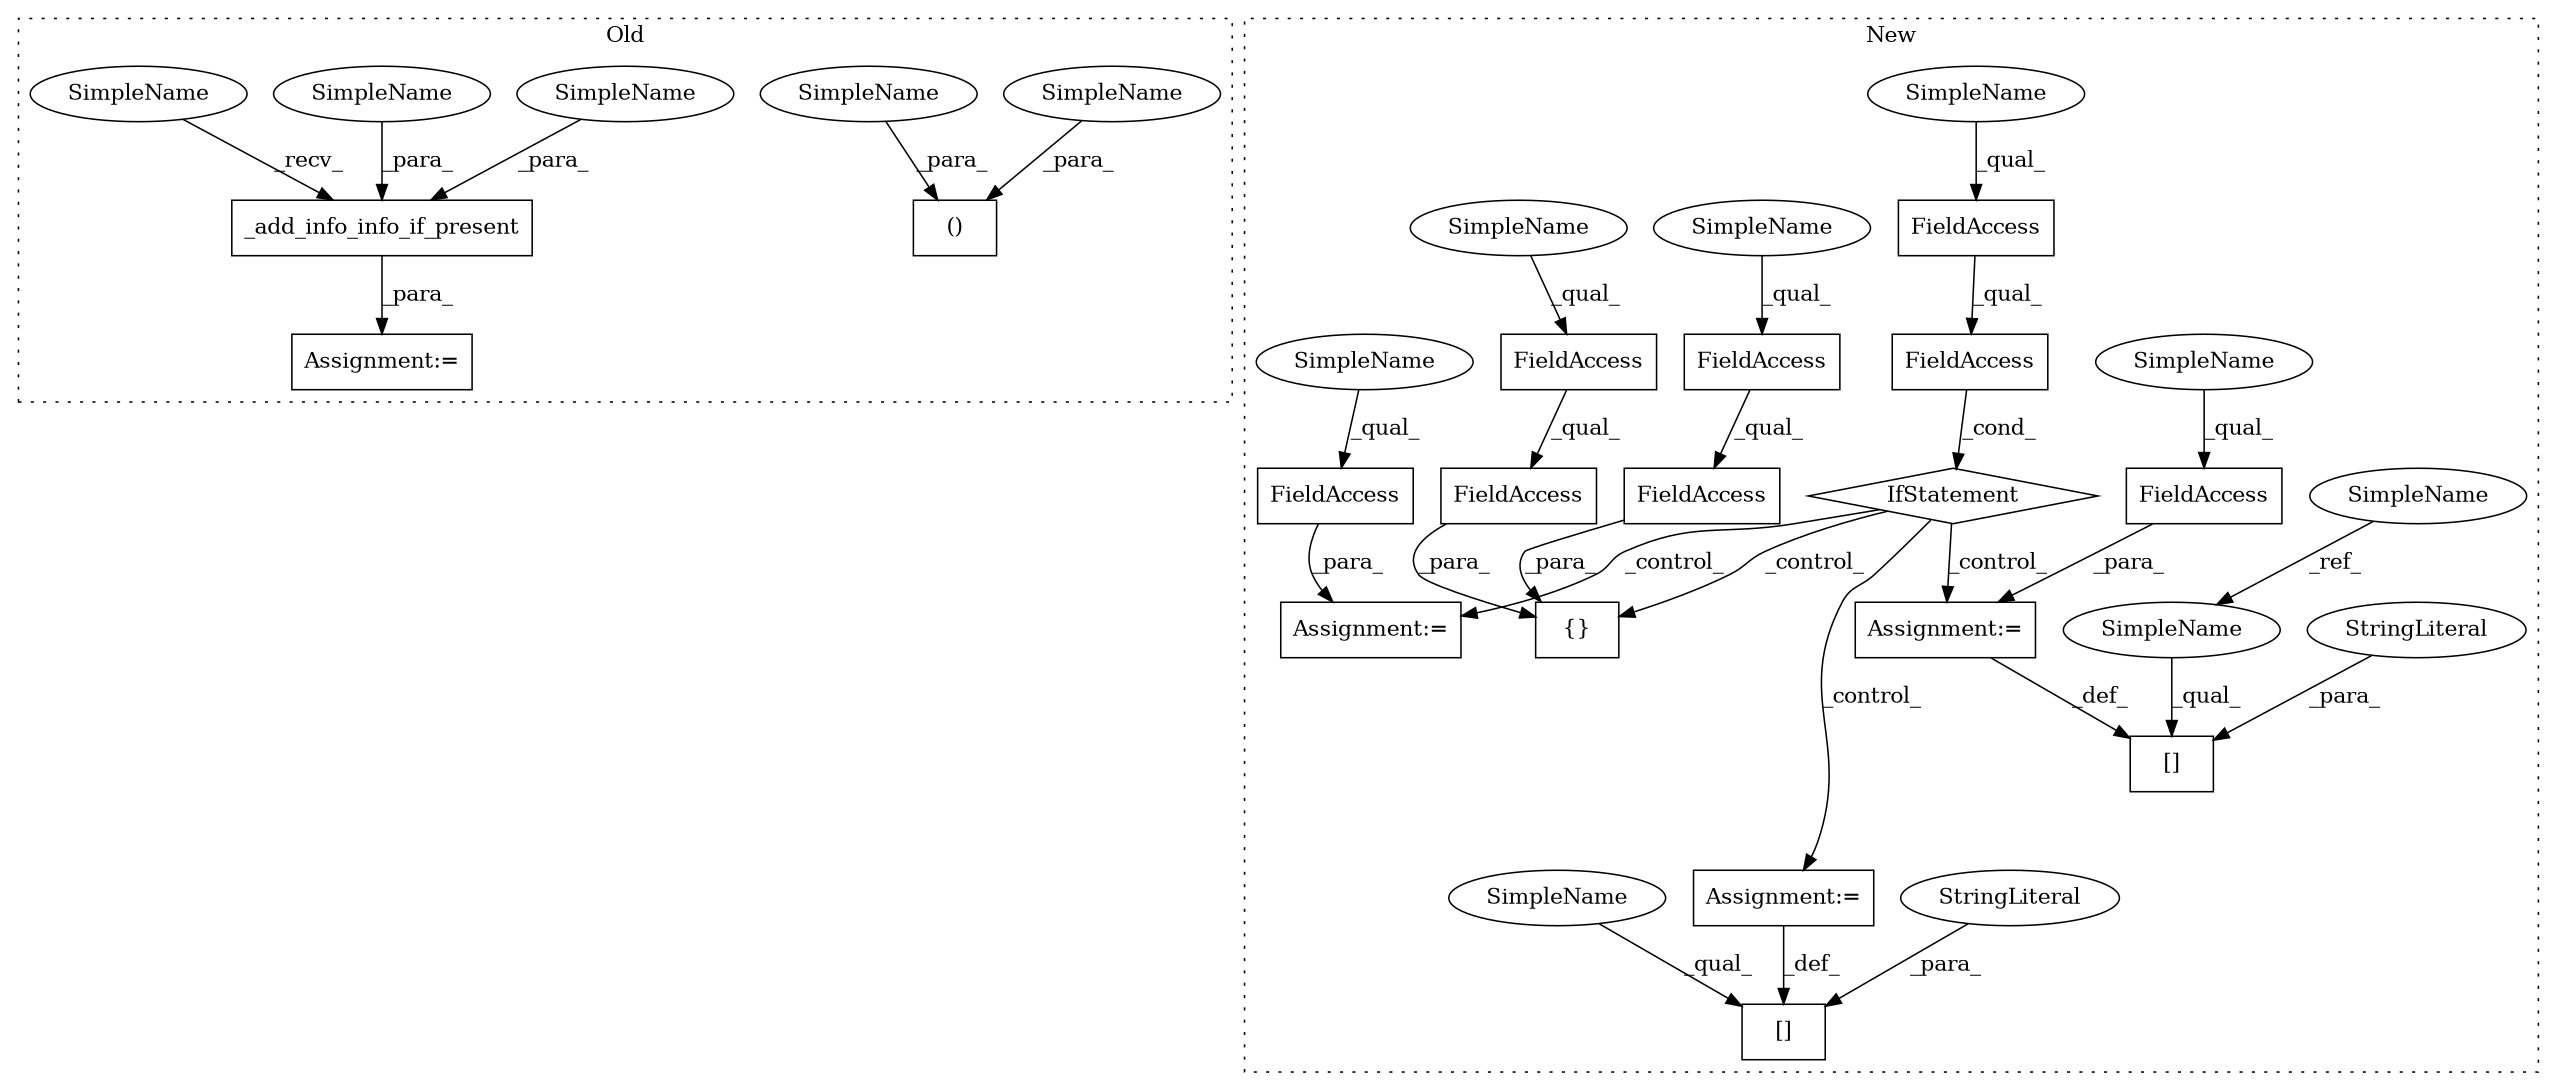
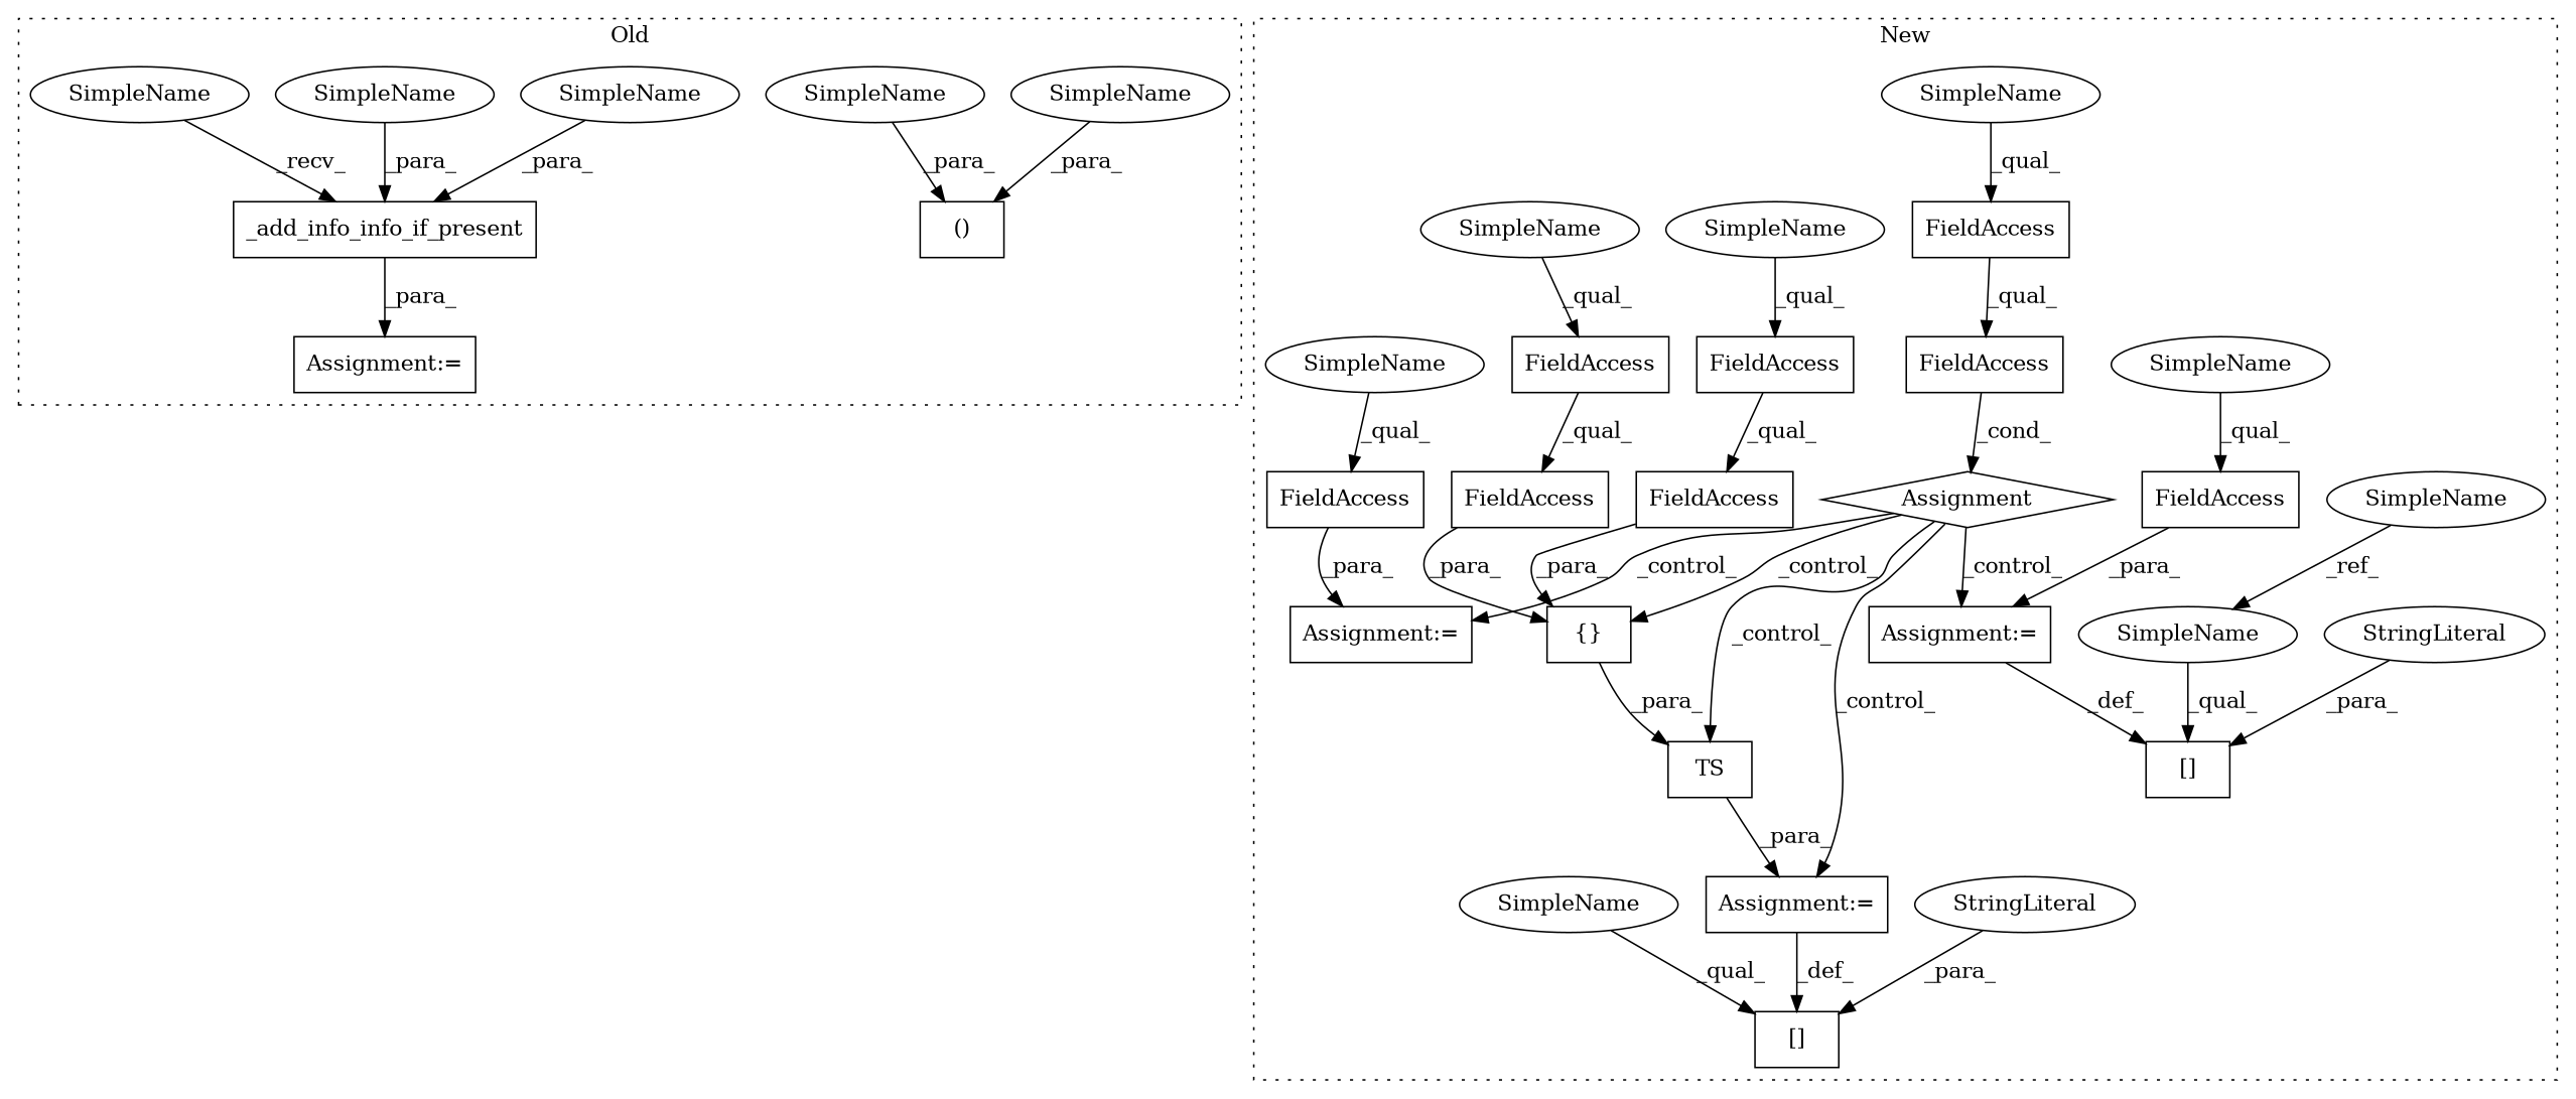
  digraph {
    node [a=42 l=4 s=3575 shape=box]
    n1 [a=32 l="29,1" label=_add_info_info_if_present s="2247,2288"]
    n2 [a=7 l=2 label="Assignment:=" s=2240]
    n3 [a=106 l=24 label="()" s=2216]
    n4 [l=6 label=SimpleName s=2282 shape=ellipse]
    n5 [l=6 label=SimpleName s=2234 shape=ellipse]
    n6 [label=SimpleName s=2242 shape=ellipse]
    n7 [l=5 label=SimpleName s=2216 shape=ellipse]
    n8 [l=5 label=SimpleName s=2276 shape=ellipse]
    n9 [a=2 l="7,1" label="[]" s="3691,3707"]
    n10 [a=4 l="1,1" label="{}" s="3721,3784"]
    n11 [a=22 l=30 label=FieldAccess]
    n12 [a=22 l=11 label=FieldAccess]
    n13 [a=22 l=11 label=FieldAccess s=3738]
    n14 [a=22 l=11 label=FieldAccess s=3761]
    n15 [a=22 l=23 label=FieldAccess s=3761]
    n16 [a=22 l=22 label=FieldAccess s=3738]
-   n17 [a=25 l="4,2" label=IfStatement s="3571,3605" shape=diamond]
+   n17 [a=25 l="4,2" label=Assignment s="3571,3605" shape=diamond]
    n18 [a=45 l=9 label=StringLiteral s=3698 shape=ellipse]
    n19 [a=7 l=1 label="Assignment:=" s=3664]
    n20 [a=2 l="6,1" label="[]" s="3648,3663"]
    n21 [a=22 l=18 label=FieldAccess s=3665]
    n22 [a=22 l=22 label=FieldAccess s=3618]
    n23 [a=45 l=9 label=StringLiteral s=3654 shape=ellipse]
    n24 [a=7 l=1 label="Assignment:=" s=3708]
    n25 [a=7 l=1 label="Assignment:=" s=3617]
    n26 [l=5 label=SimpleName s=3342 shape=ellipse]
+   n27 [a=32 l="3,1" label=TS s="3709,3785"]
    n28 [l=5 label=SimpleName s=3648 shape=ellipse]
    n29 [label=SimpleName s=3738 shape=ellipse]
    n30 [label=SimpleName s=3761 shape=ellipse]
    n31 [label=SimpleName shape=ellipse]
    n32 [l=6 label=SimpleName s=3691 shape=ellipse]
    n33 [l=10 label=SimpleName s=3665 shape=ellipse]
    n34 [l=10 label=SimpleName s=3618 shape=ellipse]
    subgraph cluster_1 {
      label=Old
      style=dotted
      n1
      n2
      n3
      n4
      n5
      n6
      n7
      n8
    }
    subgraph cluster_2 {
      label=New
      style=dotted
      n9
      n10
      n11
      n12
      n13
      n14
      n15
      n16
      n17
      n18
      n19
      n20
      n21
      n22
      n23
      n24
      n25
      n26
+     n27
      n28
      n29
      n30
      n31
      n32
      n33
      n34
    }
    n1 -> n2 [label=_para_]
    n4 -> n1 [label=_para_]
    n5 -> n3 [label=_para_]
    n6 -> n1 [label=_recv_]
    n7 -> n3 [label=_para_]
    n8 -> n1 [label=_para_]
+   n10 -> n27 [label=_para_]
    n11 -> n17 [label=_cond_]
    n12 -> n11 [label=_qual_]
    n13 -> n16 [label=_qual_]
    n14 -> n15 [label=_qual_]
    n15 -> n10 [label=_para_]
    n16 -> n10 [label=_para_]
    n17 -> n10 [label=_control_]
    n17 -> n19 [label=_control_]
    n17 -> n24 [label=_control_]
    n17 -> n25 [label=_control_]
+   n17 -> n27 [label=_control_]
    n18 -> n9 [label=_para_]
    n19 -> n20 [label=_def_]
    n21 -> n19 [label=_para_]
    n22 -> n25 [label=_para_]
    n23 -> n20 [label=_para_]
    n24 -> n9 [label=_def_]
    n26 -> n28 [label=_ref_]
+   n27 -> n24 [label=_para_]
    n28 -> n20 [label=_qual_]
    n29 -> n13 [label=_qual_]
    n30 -> n14 [label=_qual_]
    n31 -> n12 [label=_qual_]
    n32 -> n9 [label=_qual_]
    n33 -> n21 [label=_qual_]
    n34 -> n22 [label=_qual_]
  }
